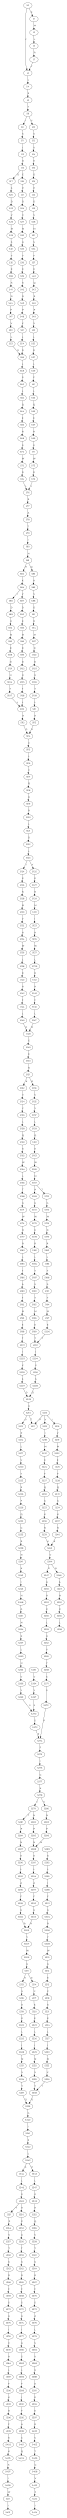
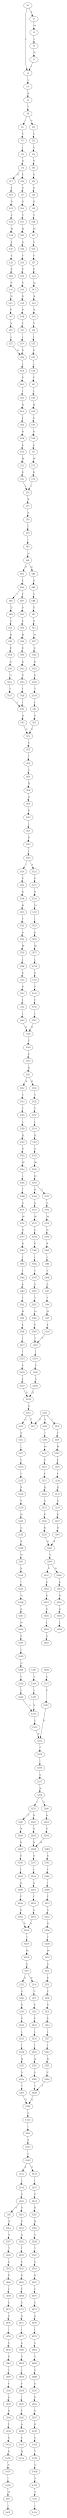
  strict digraph {
    fontname=Montserrat
    node [fontname=Montserrat]
    edge [fontname=Montserrat]
    S0
    S1
    S2
    S3
    S4
    S5
    S6
    S7
    S8
    S9
    S10
    S11
    S12
    S13
    S14
    S15
    S16
    S17
    S18
    S19
    S20
    S21
    S22
    S23
    S24
    S25
    S26
    S27
    S28
    S29
    S30
    S31
    S32
    S33
    S34
    S35
    S36
    S37
    S38
    S39
    S40
    S41
    S42
    S43
    S44
    S45
    S46
    S47
    S48
    S49
    S50
    S51
    S52
    S53
    S54
    S55
    S56
    S57
    S58
    S59
    S60
    S61
    S62
    S63
    S64
    S65
    S66
    S67
    S68
    S69
    S70
    S71
    S72
    S73
    S74
    S75
    S76
    S77
    S78
    S79
    S80
    S81
    S82
    S83
    S84
    S85
    S86
    S87
    S88
    S89
    S90
    S91
    S92
    S93
    S94
    S95
    S96
    S97
    S98
    S99
    S100
    S101
    S102
    S103
    S104
    S105
    S106
    S107
    S108
    S109
    S110
    S111
    S112
    S113
    S114
    S115
    S116
    S117
    S118
    S119
    S120
    S121
    S122
    S123
    S124
    S125
    S126
    S127
    S128
    S129
    S130
    S131
    S132
    S133
    S134
    S135
    S136
    S137
    S138
    n140 [label=S739]
    S140
    S141
    S142
    S143
    S144
    S145
    S146
    S147
    S148
    S149
    S150
    S151
    S152
    S153
    S154
    S155
    S156
    S157
    S158
    S159
    S160
    S161
    S162
    S163
    S164
    S165
    S166
    S167
    S168
    S169
    S170
    S171
    S172
    S173
    S174
    S175
    S176
    S177
    S178
    S179
    S180
    S181
    S182
    S183
    S184
    S185
    S186
    S187
    S188
    S189
    S190
    S191
    S192
    S193
    S194
    S195
    S196
    S197
    S198
    S199
    S200
    S201
    S202
    S203
    S204
    S205
    S206
    S207
    S208
    S209
    S210
    S211
    S212
    S214
    S213
    S215
    S216
    S217
    S218
    S219
    S220
    S221
    S222
    S223
    S224
    S225
    S226
    S227
    S228
    S229
    S230
    S231
    S232
    S233
    S234
    S235
    S236
    S237
    S238
    S239
    S240
    S241
    S242
    S243
    S244
    S245
    S246
    S247
    S248
    S249
    S250
    S251
    S252
    S253
    S254
    S255
    S256
    S257
    S258
    S259
    S260
    S262
    S263
    S261
    S264
-   S265
    S266
    S267
    S268
    S269
    S270
    S271
    S272
    S273
    S274
    S275
    S276
    S277
    S278
    S279
    S280
    S281
    S282
    S283
    S284
    S285
    S286
    S287
    S288
    S290
    S291
    S289
    S292
    S293
    S294
    S295
    S296
    S297
    S298
    S299
    S300
    S301
    S302
    S303
    S304
    S305
    S306
    S307
    S308
    S309
    S310
    S311
    S312
    S313
    S314
    S315
    S316
    S317
    S318
    S319
    S320
    S321
    S322
    S323
    S324
    S325
    S326
    S327
    S328
    S329
    S330
    S331
    S332
    S333
    S334
    S335
    S336
    S337
    S338
    S339
    S340
    S341
    S342
    S343
    S344
    S345
    S346
    S347
    S348
    S349
    S350
    S351
    S352
    S353
    S354
    S355
    S356
    S357
    S358
    S359
    S360
    S361
    S362
    S363
    S364
    S365
    S366
    S367
    S368
    S369
    S370
    S371
    S372
    S373
    S374
    S375
    S376
    S377
    S378
    S379
    S380
    S381
    S382
    S383
    S384
    S385
    S386
    S387
    S388
    S389
    S390
    S391
    S392
    S393
    S394
    S395
    S396
    S397
    S398
    S399
    S400
    S401
    S402
    S403
    S404
    S405
    S406
    S407
    S408
    S409
    S410
    S411
    S412
    S413
    S414
    S0 -> S1 [label=E]
    S0 -> S2 [label=Y]
    S1 -> S3 [label=M]
    S2 -> S4 [label=L]
    S3 -> S5 [label=L]
    S4 -> S6 [label=E]
    S5 -> S7 [label=R]
    S6 -> S8 [label=T]
    S7 -> S2 [label=Y]
    S8 -> S9 [label=I]
    S8 -> S10 [label=V]
    S9 -> S11 [label=S]
    S10 -> S12 [label=S]
    S11 -> S13 [label=I]
    S12 -> S14 [label=V]
    S13 -> S15 [label=D]
    S14 -> S16 [label=E]
    S15 -> S17 [label=D]
    S15 -> S18 [label=E]
    S16 -> S19 [label=D]
    S17 -> S20 [label=S]
    S18 -> S21 [label=P]
    S19 -> S22 [label=P]
    S20 -> S23 [label=D]
    S21 -> S24 [label=D]
    S22 -> S25 [label=D]
    S23 -> S26 [label=V]
    S24 -> S27 [label=V]
    S25 -> S28 [label=V]
    S26 -> S29 [label=M]
    S27 -> S30 [label=M]
    S28 -> S31 [label=M]
    S29 -> S32 [label=S]
    S30 -> S33 [label=A]
    S31 -> S34 [label=S]
    S32 -> S35 [label=Y]
    S33 -> S36 [label=Y]
    S34 -> S37 [label=F]
    S35 -> S38 [label=E]
    S36 -> S39 [label=E]
    S37 -> S40 [label=E]
    S38 -> S41 [label=K]
    S39 -> S42 [label=K]
    S40 -> S43 [label=Q]
    S41 -> S44 [label=R]
    S42 -> S45 [label=R]
    S43 -> S46 [label=R]
    S44 -> S47 [label=P]
    S45 -> S48 [label=P]
    S46 -> S49 [label=P]
    S47 -> S50 [label=V]
    S48 -> S51 [label=V]
    S49 -> S52 [label=V]
    S50 -> S53 [label=L]
    S51 -> S54 [label=L]
    S52 -> S55 [label=L]
    S53 -> S56 [label=D]
    S54 -> S56 [label=D]
    S55 -> S57 [label=D]
    S56 -> S58 [label=L]
    S57 -> S59 [label=L]
    S58 -> S60 [label=G]
    S59 -> S61 [label=C]
    S60 -> S62 [label=L]
    S61 -> S63 [label=L]
    S62 -> S64 [label=Q]
    S63 -> S65 [label=Q]
    S64 -> S66 [label=E]
    S65 -> S67 [label=E]
    S66 -> S68 [label=N]
    S67 -> S69 [label=N]
    S68 -> S70 [label=G]
    S69 -> S71 [label=G]
    S70 -> S72 [label=W]
    S71 -> S73 [label=W]
    S72 -> S74 [label=D]
    S73 -> S75 [label=D]
    S74 -> S76 [label=L]
    S75 -> S76 [label=L]
    S76 -> S77 [label=R]
    S77 -> S78 [label=A]
    S78 -> S79 [label=T]
    S79 -> S80 [label=I]
    S80 -> S81 [label=H]
    S81 -> S82 [label=R]
    S81 -> S83 [label=Q]
    S82 -> S84 [label=K]
    S83 -> S85 [label=K]
    S84 -> S86 [label=I]
    S84 -> S87 [label=V]
    S85 -> S88 [label=V]
    S86 -> S89 [label=D]
    S87 -> S90 [label=D]
    S88 -> S91 [label=D]
    S89 -> S92 [label=K]
    S90 -> S93 [label=K]
    S91 -> S94 [label=R]
    S92 -> S95 [label=M]
    S93 -> S96 [label=M]
    S94 -> S97 [label=M]
    S95 -> S98 [label=R]
    S96 -> S99 [label=R]
    S97 -> S100 [label=R]
    S98 -> S101 [label=D]
    S99 -> S102 [label=D]
    S100 -> S103 [label=D]
    S101 -> S104 [label=H]
    S102 -> S105 [label=H]
    S103 -> S106 [label=H]
    S104 -> S107 [label=T]
    S105 -> S108 [label=T]
    S106 -> S109 [label=T]
    S107 -> S110 [label=L]
    S108 -> S110 [label=L]
    S109 -> S111 [label=L]
    S110 -> S112 [label=H]
    S111 -> S113 [label=H]
    S112 -> S114 [label=G]
    S113 -> S114 [label=G]
    S114 -> S115 [label=V]
    S115 -> S116 [label=L]
    S116 -> S117 [label=V]
    S117 -> S118 [label=Q]
    S118 -> S119 [label=R]
    S119 -> S120 [label=R]
    S120 -> S121 [label=L]
    S121 -> S122 [label=D]
    S122 -> S123 [label=L]
    S123 -> S124 [label=I]
    S123 -> S125 [label=V]
    S124 -> S126 [label=E]
    S125 -> S127 [label=E]
    S126 -> S128 [label=N]
    S127 -> S129 [label=N]
    S128 -> S130 [label=M]
    S129 -> S131 [label=M]
    S130 -> S132 [label=V]
    S131 -> S133 [label=I]
    S132 -> S134 [label=H]
    S133 -> S135 [label=H]
    S134 -> S136 [label=W]
    S135 -> S137 [label=W]
    S136 -> S138 [label=L]
    S137 -> n140 [label=L]
    S138 -> S140 [label=R]
    n140 -> S141 [label=R]
    S140 -> S142 [label=H]
    S141 -> S143 [label=H]
    S142 -> S144 [label=F]
    S143 -> S145 [label=F]
    S144 -> S146 [label=L]
    S145 -> S147 [label=L]
    S146 -> S148 [label=D]
    S147 -> S148 [label=D]
    S148 -> S149 [label=G]
    S149 -> S150 [label=E]
    S150 -> S151 [label=N]
    S151 -> S152 [label=K]
    S151 -> S153 [label=R]
    S152 -> S154 [label=V]
    S153 -> S155 [label=V]
    S154 -> S156 [label=Y]
    S155 -> S157 [label=Y]
    S156 -> S158 [label=L]
    S157 -> S159 [label=L]
    S158 -> S160 [label=Q]
    S159 -> S161 [label=Q]
    S160 -> S162 [label=K]
    S161 -> S163 [label=K]
    S162 -> S164 [label=W]
    S163 -> S165 [label=W]
    S164 -> S166 [label=L]
    S165 -> S167 [label=M]
    S166 -> S168 [label=T]
    S167 -> S169 [label=A]
    S167 -> S170 [label=T]
    S168 -> S171 [label=G]
    S169 -> S172 [label=G]
    S170 -> S173 [label=G]
    S171 -> S174 [label=W]
    S172 -> S175 [label=W]
    S173 -> S176 [label=W]
    S174 -> S177 [label=D]
    S175 -> S178 [label=E]
    S176 -> S179 [label=D]
    S177 -> S180 [label=R]
    S178 -> S181 [label=R]
    S179 -> S182 [label=R]
    S180 -> S183 [label=L]
    S181 -> S184 [label=L]
    S182 -> S185 [label=L]
    S183 -> S186 [label=T]
    S184 -> S187 [label=T]
    S185 -> S188 [label=T]
    S186 -> S189 [label=A]
    S187 -> S190 [label=S]
    S188 -> S191 [label=S]
    S189 -> S192 [label=T]
    S190 -> S193 [label=T]
    S191 -> S194 [label=T]
    S192 -> S195 [label=M]
    S193 -> S196 [label=M]
    S194 -> S197 [label=M]
    S195 -> S198 [label=E]
    S196 -> S199 [label=E]
    S197 -> S200 [label=E]
    S198 -> S201 [label=T]
    S199 -> S202 [label=T]
    S200 -> S202 [label=T]
    S201 -> S203 [label=I]
    S202 -> S204 [label=I]
    S203 -> S205 [label=V]
    S204 -> S206 [label=V]
    S205 -> S207 [label=S]
    S206 -> S208 [label=S]
    S207 -> S209 [label=D]
    S208 -> S209 [label=D]
    S209 -> S210 [label=E]
    S210 -> S211 [label=T]
    S210 -> S212 [label=V]
    S212 -> S214 [label=P]
    S214 -> S217 [label=L]
    S213 -> S211 [label=P]
    S213 -> S215 [label=V]
    S213 -> S216 [label=I]
    S215 -> S218 [label=I]
    S216 -> S219 [label=V]
    S217 -> S220 [label=V]
    S218 -> S221 [label=M]
    S219 -> S222 [label=M]
    S220 -> S223 [label=T]
    S221 -> S224 [label=E]
    S222 -> S225 [label=E]
    S223 -> S226 [label=E]
    S224 -> S227 [label=F]
    S225 -> S228 [label=F]
    S226 -> S229 [label=F]
    S227 -> S230 [label=Q]
    S228 -> S231 [label=Q]
    S229 -> S232 [label=Q]
    S230 -> S233 [label=G]
    S231 -> S234 [label=G]
    S232 -> S235 [label=G]
    S233 -> S236 [label=K]
    S234 -> S237 [label=K]
    S235 -> S238 [label=R]
    S236 -> S239 [label=N]
    S237 -> S240 [label=N]
    S238 -> S241 [label=N]
    S239 -> S242 [label=K]
    S240 -> S242 [label=K]
    S241 -> S243 [label=K]
    S242 -> S244 [label=V]
    S243 -> S245 [label=I]
    S244 -> S246 [label=N]
    S244 -> S247 [label=G]
    S245 -> S248 [label=H]
    S246 -> S249 [label=A]
    S247 -> S250 [label=A]
    S248 -> S251 [label=A]
    S249 -> S252 [label=N]
    S250 -> S253 [label=H]
    S251 -> S254 [label=N]
    S252 -> S255 [label=K]
    S253 -> S256 [label=K]
    S254 -> S257 [label=K]
    S255 -> S258 [label=L]
    S256 -> S259 [label=L]
    S257 -> S260 [label=L]
    S259 -> S262 [label=H]
    S260 -> S263 [label=H]
-   S262 -> S265 [label=V]
    S263 -> S266 [label=V]
    S261 -> S264 [label=V]
    S264 -> S267 [label=Y]
-   S265 -> S268 [label=Y]
    S266 -> S269 [label=Y]
    S267 -> S270 [label=S]
    S268 -> S271 [label=S]
    S269 -> S270 [label=S]
    S270 -> S272 [label=S]
    S271 -> S273 [label=S]
    S272 -> S274 [label=P]
    S273 -> S274 [label=P]
    S274 -> S275 [label=F]
    S275 -> S276 [label=I]
    S276 -> S277 [label=G]
    S277 -> S278 [label=K]
    S278 -> S279 [label=I]
    S278 -> S280 [label=V]
    S279 -> S281 [label=T]
    S279 -> S282 [label=N]
    S280 -> S283 [label=N]
    S281 -> S284 [label=P]
    S282 -> S285 [label=P]
    S283 -> S286 [label=P]
    S284 -> S287 [label=N]
    S285 -> S288 [label=N]
    S286 -> S288 [label=N]
    S287 -> S290 [label=K]
    S288 -> S291 [label=K]
    S290 -> S293 [label=L]
    S291 -> S294 [label=L]
    S289 -> S292 [label=K]
    S292 -> S295 [label=L]
    S293 -> S296 [label=A]
    S294 -> S297 [label=A]
    S295 -> S298 [label=I]
    S296 -> S299 [label=F]
    S297 -> S300 [label=F]
    S298 -> S301 [label=F]
    S299 -> S302 [label=G]
    S300 -> S303 [label=G]
    S301 -> S304 [label=G]
    S302 -> S305 [label=R]
    S303 -> S305 [label=R]
    S304 -> S306 [label=R]
    S305 -> S307 [label=Y]
    S306 -> S308 [label=Y]
    S307 -> S309 [label=W]
    S308 -> S310 [label=W]
    S309 -> S311 [label=G]
    S310 -> S312 [label=G]
    S311 -> S313 [label=E]
    S311 -> S314 [label=D]
    S312 -> S315 [label=E]
    S313 -> S316 [label=S]
    S314 -> S317 [label=C]
    S315 -> S318 [label=C]
    S316 -> S319 [label=K]
    S317 -> S320 [label=K]
    S318 -> S321 [label=K]
    S319 -> S322 [label=E]
    S320 -> S323 [label=E]
    S321 -> S324 [label=E]
    S322 -> S325 [label=L]
    S323 -> S326 [label=L]
    S324 -> S327 [label=L]
    S325 -> S328 [label=I]
    S326 -> S329 [label=I]
    S327 -> S330 [label=I]
    S328 -> S331 [label=Q]
    S329 -> S332 [label=Q]
    S330 -> S333 [label=Q]
    S331 -> S334 [label=V]
    S332 -> S335 [label=V]
    S333 -> S336 [label=V]
    S334 -> S337 [label=T]
    S335 -> S338 [label=T]
    S336 -> S338 [label=T]
    S337 -> S339 [label=D]
    S338 -> S339 [label=D]
    S339 -> S340 [label=G]
    S340 -> S341 [label=I]
    S341 -> S342 [label=E]
    S342 -> S343 [label=L]
    S343 -> S344 [label=S]
    S343 -> S345 [label=P]
    S344 -> S346 [label=L]
    S345 -> S347 [label=L]
    S346 -> S348 [label=G]
    S347 -> S349 [label=G]
    S348 -> S350 [label=H]
    S348 -> S351 [label=Y]
    S349 -> S352 [label=H]
    S350 -> S353 [label=P]
    S351 -> S354 [label=P]
    S352 -> S355 [label=Q]
    S353 -> S356 [label=A]
    S354 -> S357 [label=V]
    S355 -> S358 [label=V]
    S356 -> S359 [label=T]
    S357 -> S360 [label=T]
    S358 -> S361 [label=T]
    S359 -> S362 [label=G]
    S360 -> S363 [label=G]
    S361 -> S364 [label=G]
    S362 -> S365 [label=R]
    S363 -> S366 [label=R]
    S364 -> S367 [label=R]
    S365 -> S368 [label=F]
    S366 -> S369 [label=F]
    S367 -> S370 [label=F]
    S368 -> S371 [label=S]
    S369 -> S372 [label=S]
    S370 -> S373 [label=S]
    S371 -> S374 [label=A]
    S372 -> S375 [label=A]
    S373 -> S376 [label=A]
    S374 -> S377 [label=I]
    S375 -> S378 [label=I]
    S376 -> S379 [label=L]
    S377 -> S380 [label=A]
    S378 -> S381 [label=V]
    S379 -> S382 [label=V]
    S380 -> S383 [label=S]
    S381 -> S384 [label=A]
    S382 -> S385 [label=V]
    S383 -> S386 [label=L]
    S384 -> S387 [label=L]
    S385 -> S388 [label=G]
    S386 -> S389 [label=F]
    S387 -> S390 [label=F]
    S388 -> S391 [label=K]
    S389 -> S392 [label=I]
    S390 -> S393 [label=K]
    S391 -> S394 [label=E]
    S392 -> S395 [label=F]
    S393 -> S396 [label=R]
    S394 -> S397 [label=E]
    S395 -> S398 [label=A]
    S396 -> S399 [label=F]
    S397 -> S400 [label=R]
    S398 -> S401 [label=C]
    S399 -> S402 [label=K]
    S400 -> S403 [label=V]
    S401 -> S404 [label=Q]
    S402 -> S405 [label=K]
    S403 -> S406 [label=T]
    S405 -> S407 [label=K]
    S406 -> S408 [label=G]
    S407 -> S409 [label=I]
    S408 -> S410 [label=V]
    S409 -> S411 [label=W]
    S410 -> S412 [label=F]
    S411 -> S413 [label=I]
    S412 -> S414 [label=I]
  }
